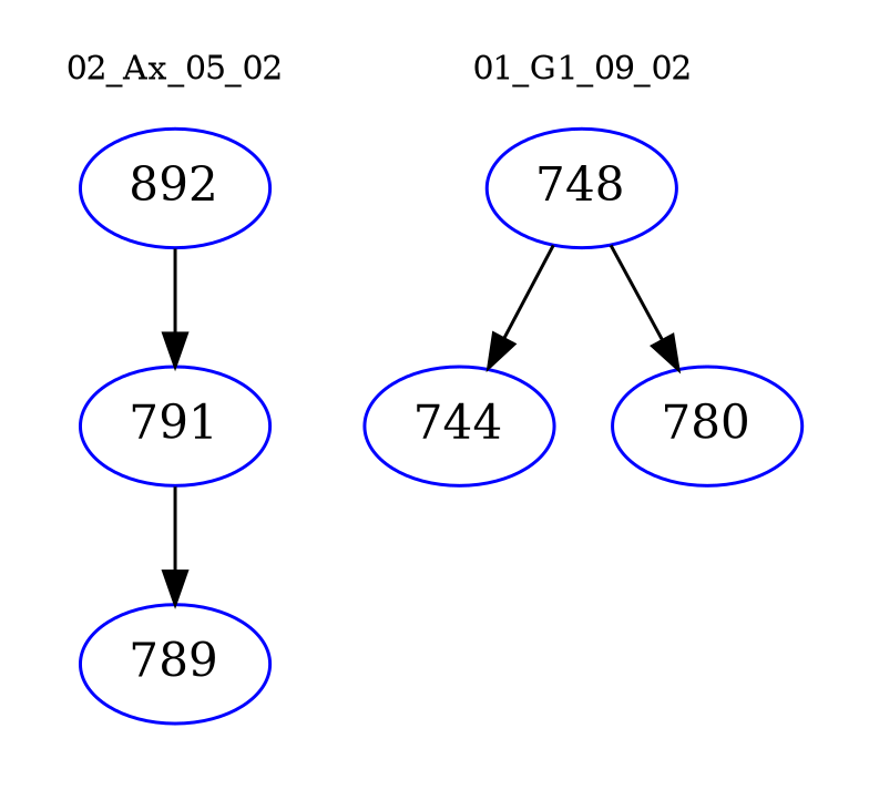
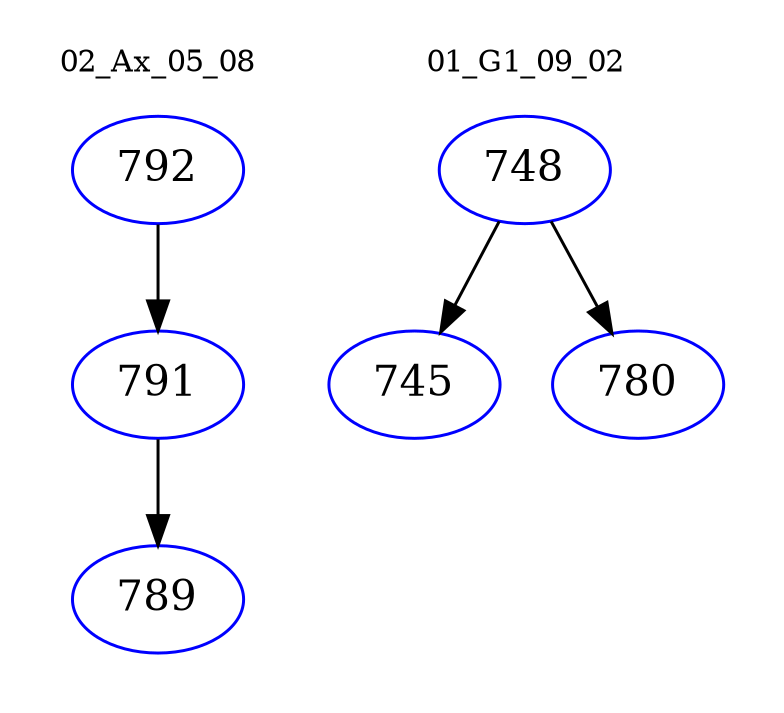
  digraph {
    node [color=blue]
    edge [color=black]
    n1 [label=791]
    n2 [label=789]
-   n3 [label=892]
+   n3 [label=792]
    n4 [label=748]
-   n5 [label=744]
+   n5 [label=745]
    n6 [label=780]
    subgraph cluster_1 {
      color=white
      fontsize=10
-     label="02_Ax_05_02"
+     label="02_Ax_05_08"
      n1
      n2
      n3
    }
    subgraph cluster_2 {
      color=white
      fontsize=10
      label="01_G1_09_02"
      n4
      n5
      n6
    }
    n1 -> n2
    n3 -> n1
    n4 -> n5
    n4 -> n6
  }
